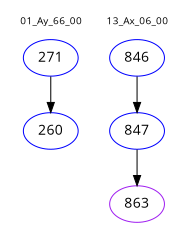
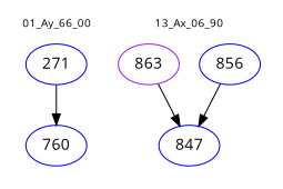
  digraph {
    fontname="Open Sans"
    node [color=blue fontname="Open Sans"]
    edge [color=black fontname="Open Sans"]
    n1 [label=271]
-   n2 [label=260]
-   n3 [label=846]
+   n2 [label=760]
+   n3 [label=856]
    n4 [label=847]
    n5 [color=purple label=863]
    subgraph cluster_1 {
      color=white
      fontsize=10
      label="01_Ay_66_00"
      n1
      n2
    }
    subgraph cluster_2 {
      color=white
      fontsize=10
-     label="13_Ax_06_00"
+     label="13_Ax_06_90"
      n3
      n4
      n5
    }
    n1 -> n2
    n3 -> n4
-   n4 -> n5
+   n5 -> n4
  }
